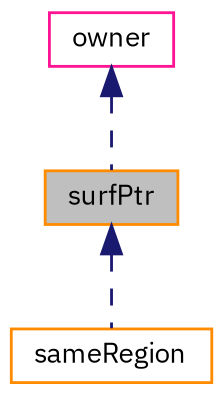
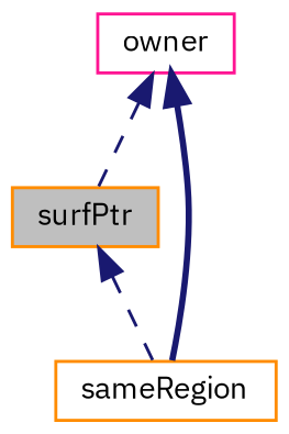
  digraph {
    fontname="IBM Plex Sans"
    rankdir=TB
    node [color=darkorange fontname="IBM Plex Sans" fontsize=10 shape=record]
    edge [color=midnightblue dir=back fontname="IBM Plex Sans" fontsize=10 labelfontname=Helvetica labelfontsize=10 style=dashed]
    n1 [fillcolor=grey75 fontcolor=black height=0.2 label=surfPtr style=filled width=0.4]
    n2 [height=0.2 label=sameRegion width=0.4]
    n3 [color=deeppink height=0.2 label=owner width=0.4]
    n1 -> n2
    n3 -> n1
+   n3 -> n2 [style=bold]
  }
